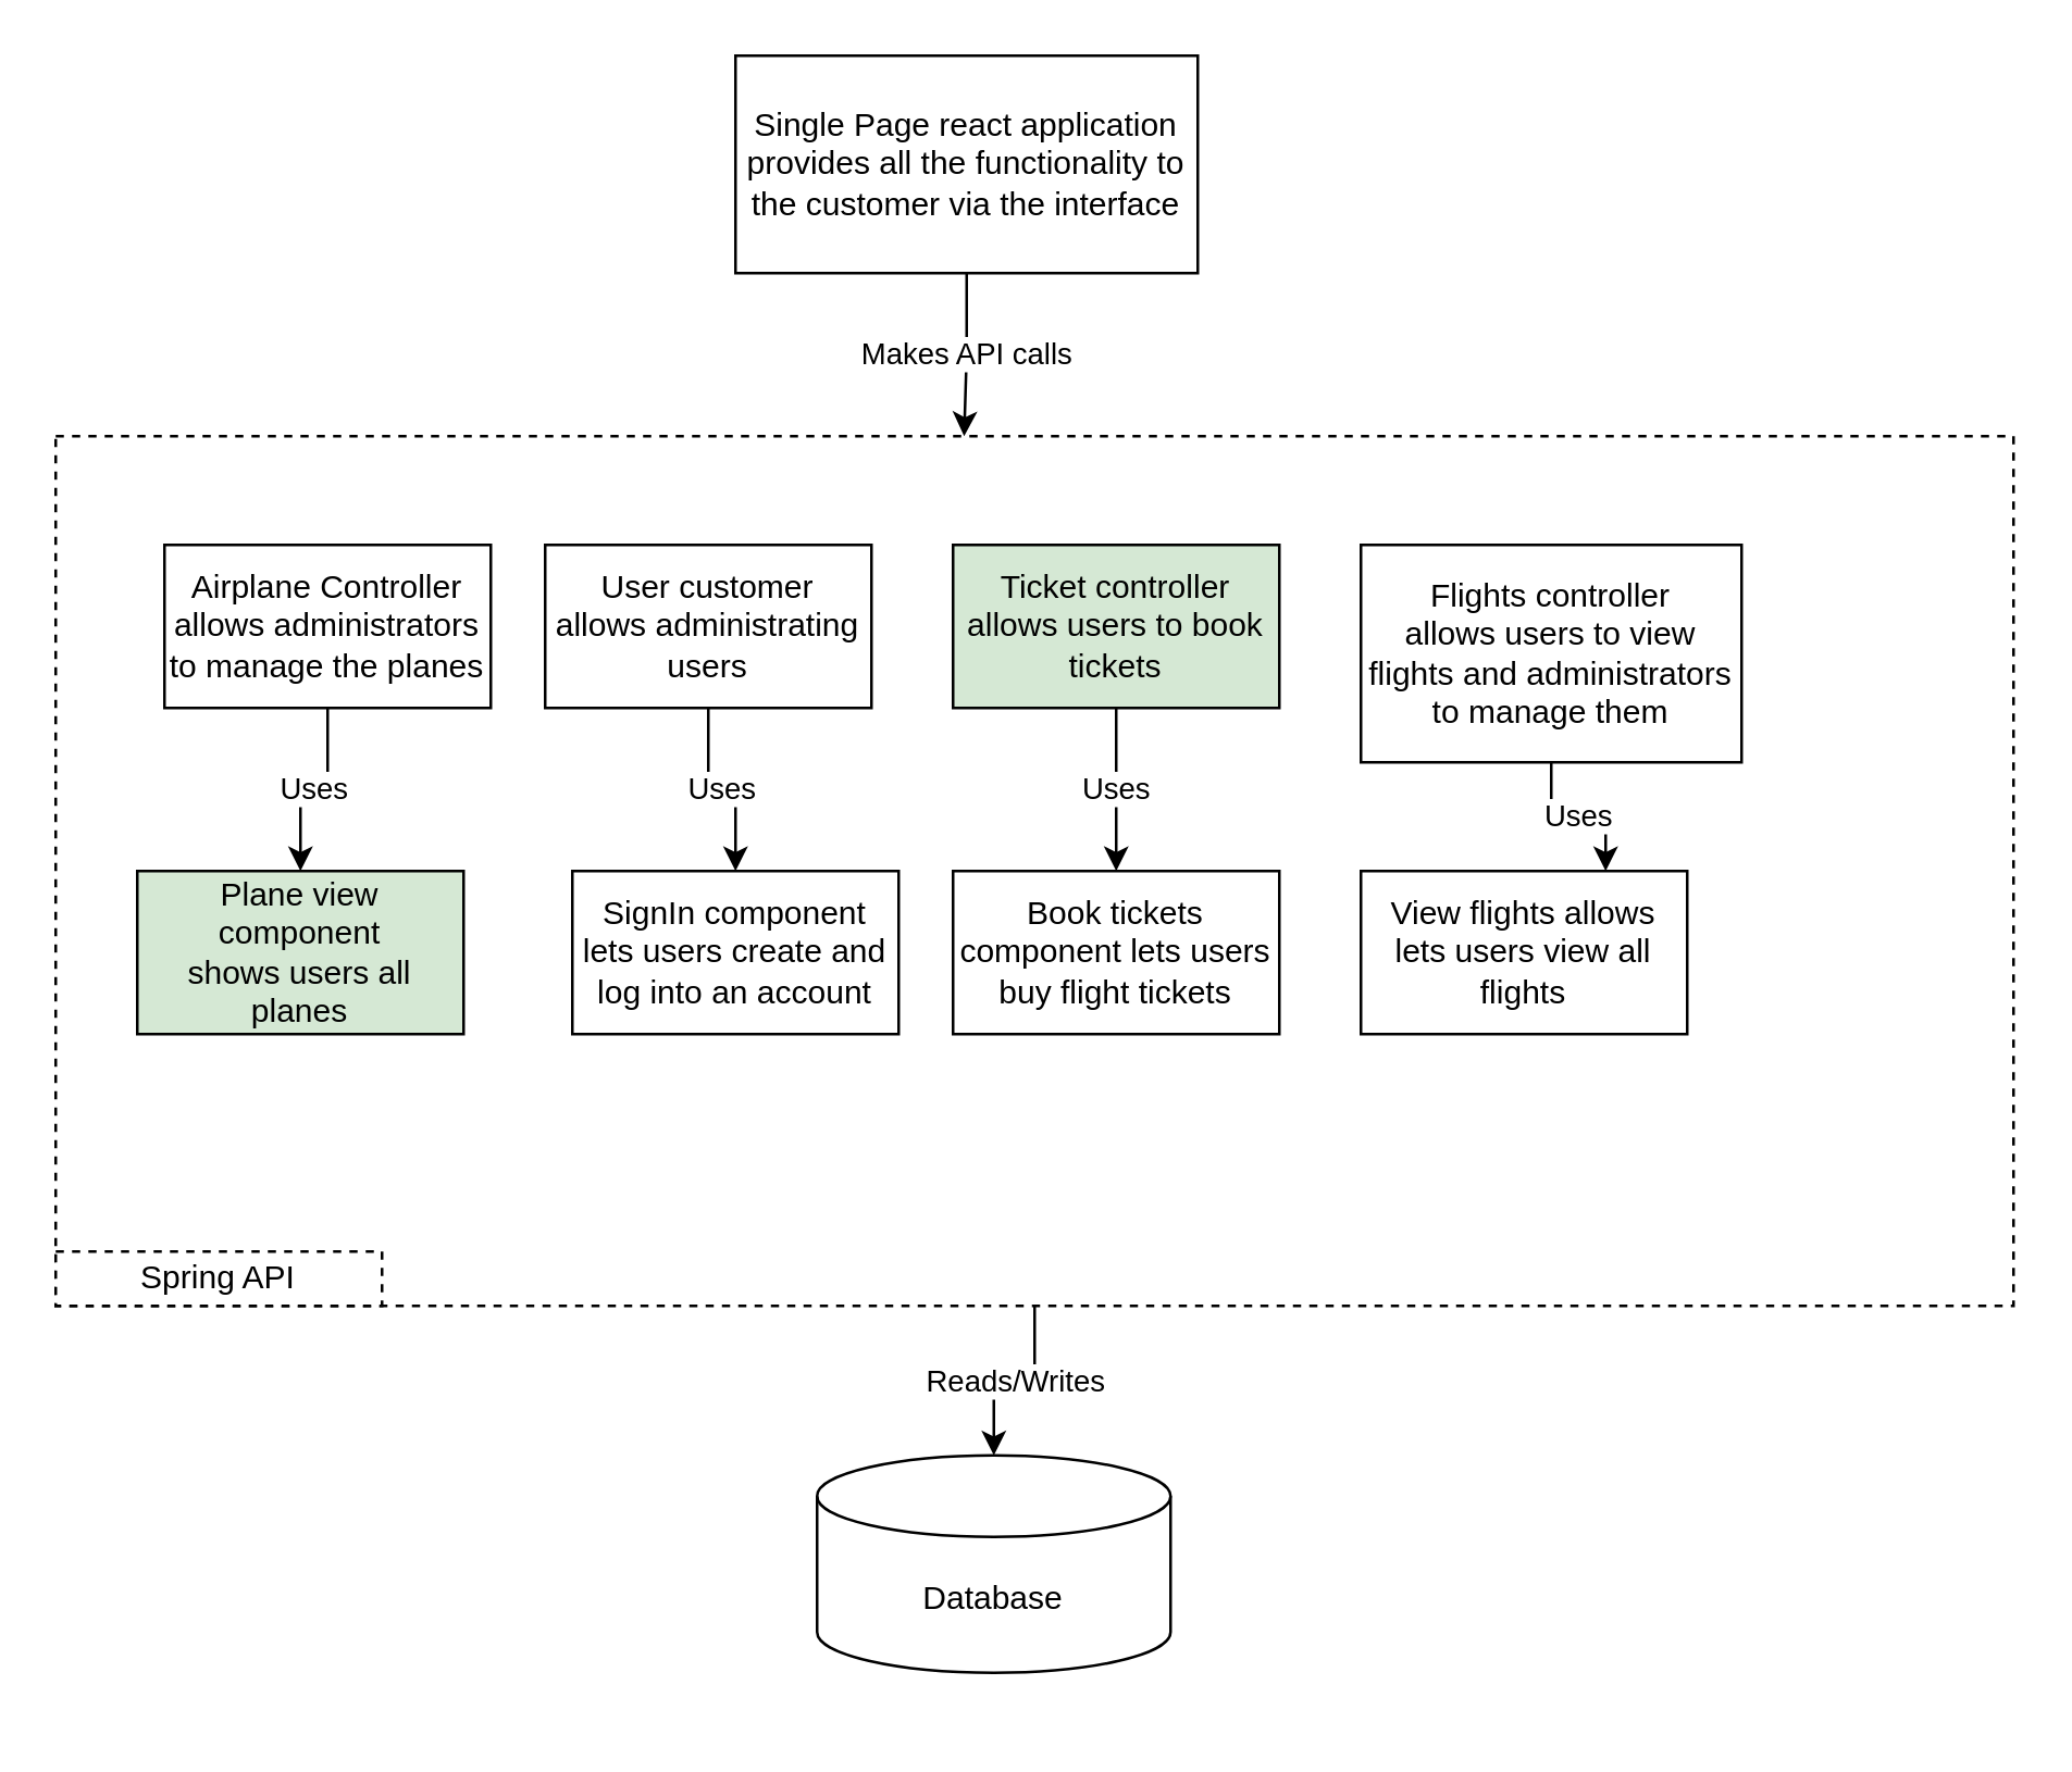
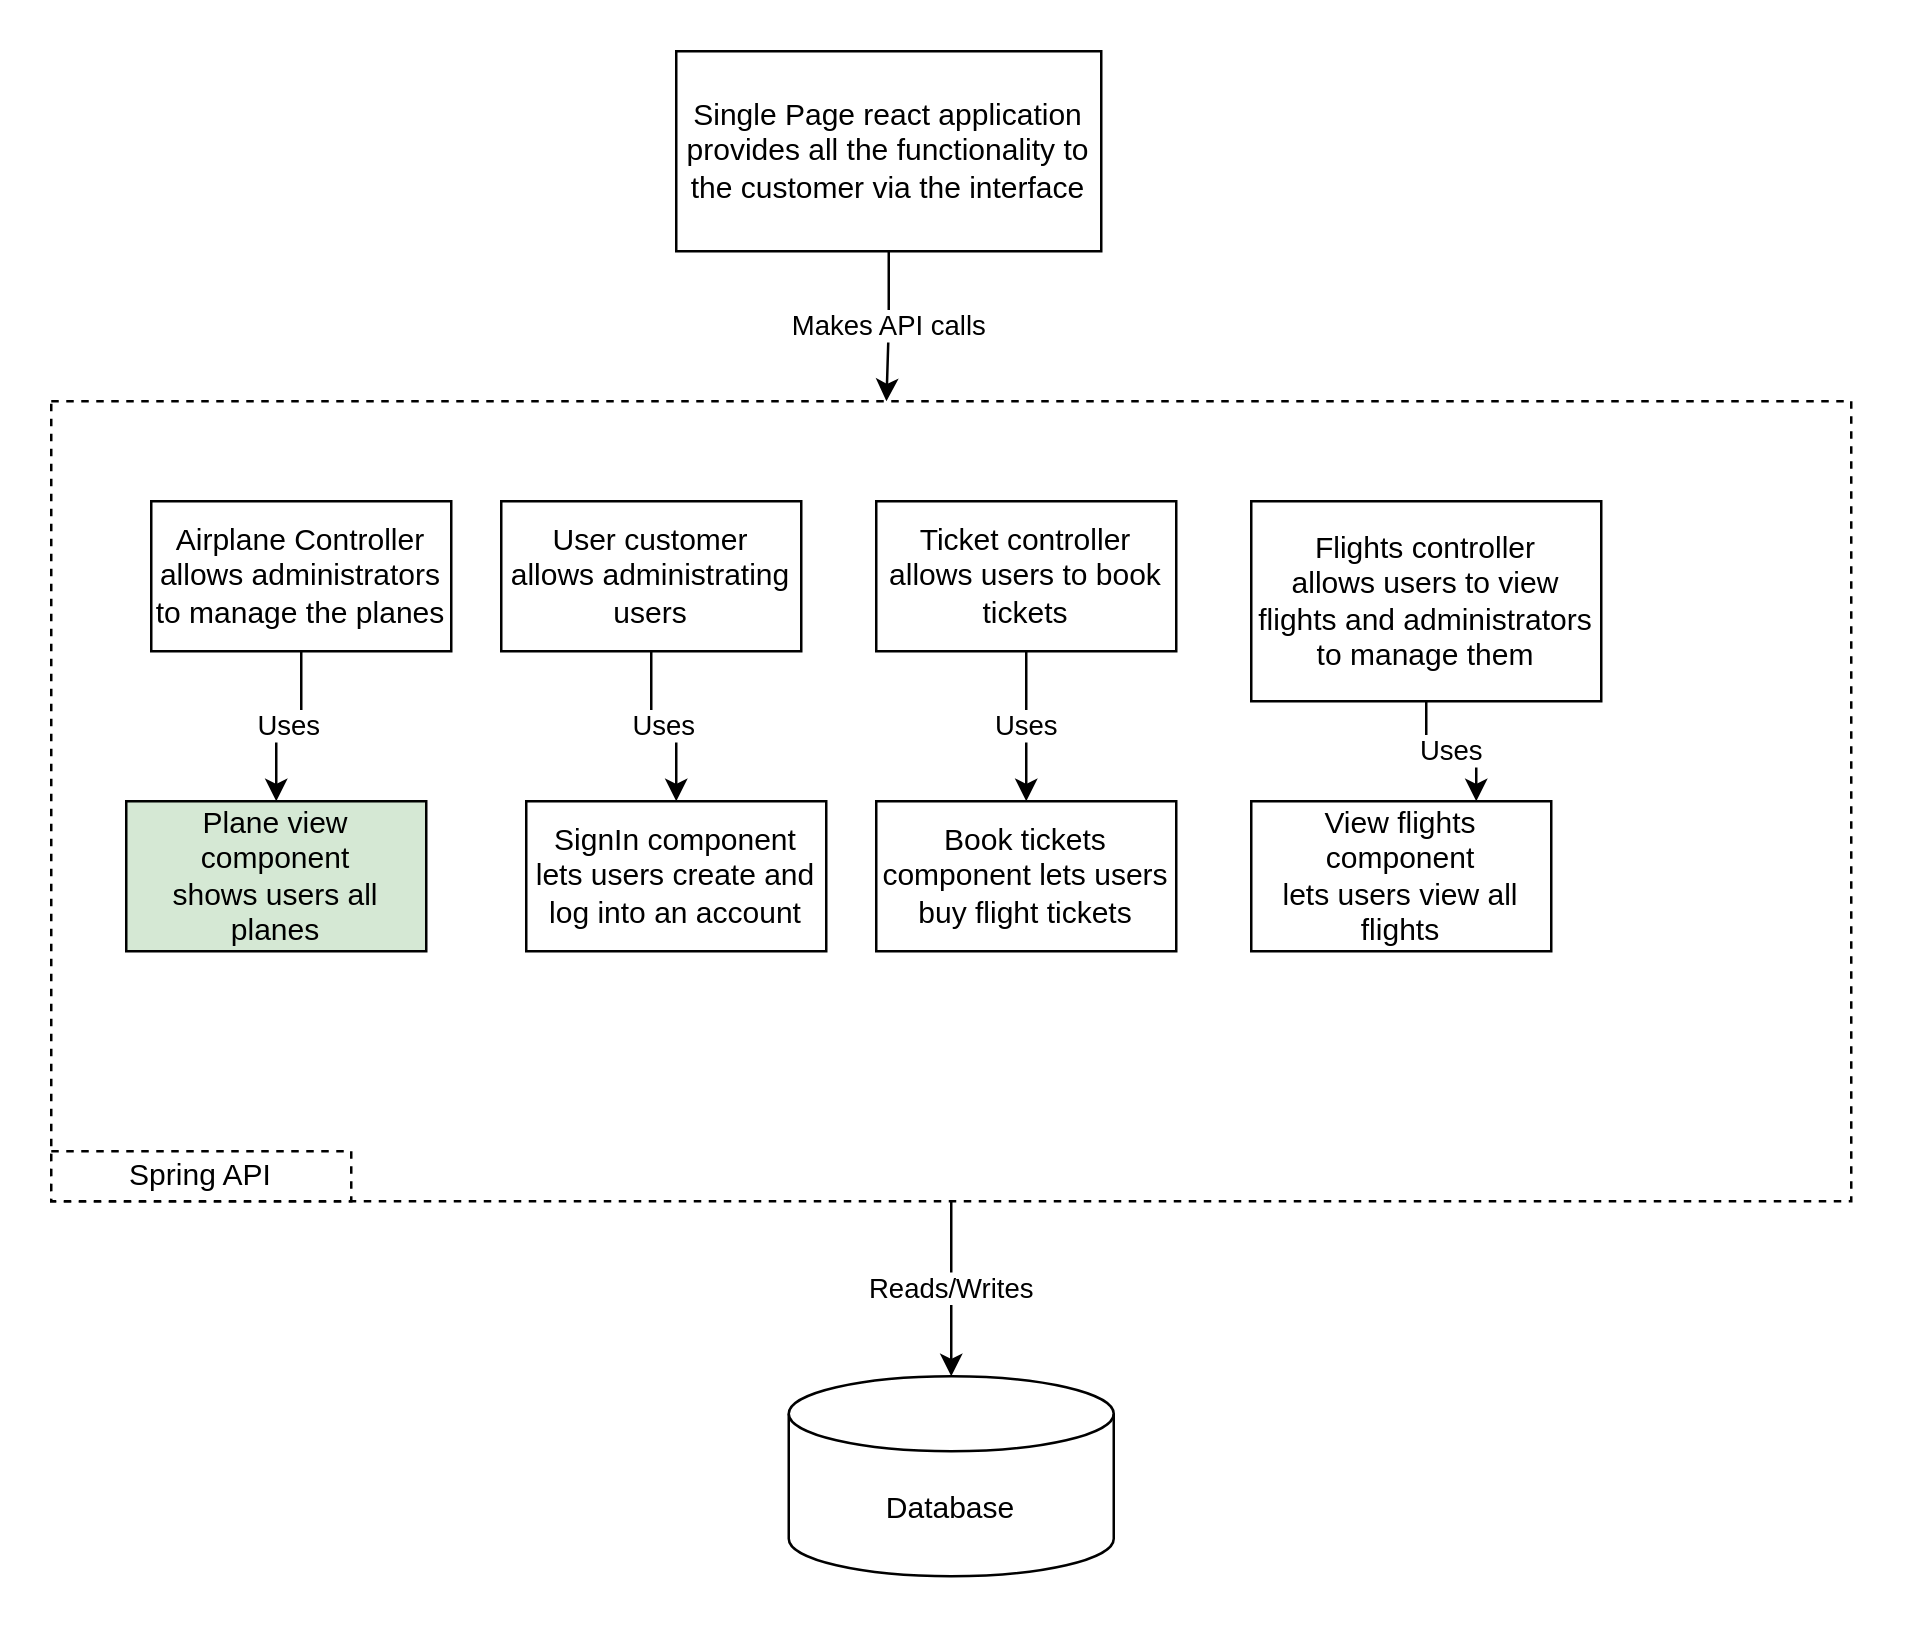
  <mxCell id="0" />
  <mxCell id="1" parent="0" />
  <mxCell id="2" value="Makes API calls" style="edgeStyle=orthogonalEdgeStyle;rounded=0;orthogonalLoop=1;jettySize=auto;html=1;entryX=0.464;entryY=0;entryDx=0;entryDy=0;entryPerimeter=0;" edge="1" parent="1" source="3" target="5"><mxGeometry relative="1" as="geometry" /></mxCell>
  <mxCell id="3" value="Single Page react application provides all the functionality to the customer via the interface" style="rounded=0;whiteSpace=wrap;html=1;" vertex="1" parent="1"><mxGeometry x="270" y="20" width="170" height="80" as="geometry" /></mxCell>
  <mxCell id="4" value="Reads/Writes" style="edgeStyle=orthogonalEdgeStyle;rounded=0;orthogonalLoop=1;jettySize=auto;html=1;" edge="1" parent="1" source="5" target="15"><mxGeometry relative="1" as="geometry"><mxPoint x="380" y="520" as="targetPoint" /></mxGeometry></mxCell>
  <mxCell id="5" value="" style="rounded=0;whiteSpace=wrap;html=1;fillColor=none;dashed=1;" vertex="1" parent="1"><mxGeometry x="20" y="160" width="720" height="320" as="geometry" /></mxCell>
  <mxCell id="6" value="Spring API" style="rounded=0;whiteSpace=wrap;html=1;dashed=1;" vertex="1" parent="1"><mxGeometry x="20" y="460" width="120" height="20" as="geometry" /></mxCell>
  <mxCell id="7" value="Uses" style="edgeStyle=orthogonalEdgeStyle;rounded=0;orthogonalLoop=1;jettySize=auto;html=1;entryX=0.5;entryY=0;entryDx=0;entryDy=0;" edge="1" parent="1" source="8" target="18"><mxGeometry relative="1" as="geometry" /></mxCell>
  <mxCell id="8" value="Airplane Controller&lt;br&gt;allows administrators to manage the planes" style="rounded=0;whiteSpace=wrap;html=1;strokeColor=#000000;fillColor=#ffffff;" vertex="1" parent="1"><mxGeometry x="60" y="200" width="120" height="60" as="geometry" /></mxCell>
  <mxCell id="9" value="Uses" style="edgeStyle=orthogonalEdgeStyle;rounded=0;orthogonalLoop=1;jettySize=auto;html=1;" edge="1" parent="1" source="10" target="16"><mxGeometry relative="1" as="geometry" /></mxCell>
  <mxCell id="10" value="User customer&lt;br&gt;allows administrating users" style="rounded=0;whiteSpace=wrap;html=1;strokeColor=#000000;fillColor=#ffffff;" vertex="1" parent="1"><mxGeometry x="200" y="200" width="120" height="60" as="geometry" /></mxCell>
  <mxCell id="11" value="Uses" style="edgeStyle=orthogonalEdgeStyle;rounded=0;orthogonalLoop=1;jettySize=auto;html=1;" edge="1" parent="1" source="12" target="19"><mxGeometry relative="1" as="geometry" /></mxCell>
- <mxCell id="12" value="Ticket controller&lt;br&gt;allows users to book tickets" style="rounded=0;whiteSpace=wrap;html=1;strokeColor=#000000;fillColor=#d5e8d4;" vertex="1" parent="1"><mxGeometry x="350" y="200" width="120" height="60" as="geometry" /></mxCell>
+ <mxCell id="12" value="Ticket controller&lt;br&gt;allows users to book tickets" style="rounded=0;whiteSpace=wrap;html=1;strokeColor=#000000;fillColor=#ffffff;" vertex="1" parent="1"><mxGeometry x="350" y="200" width="120" height="60" as="geometry" /></mxCell>
  <mxCell id="13" value="Uses" style="edgeStyle=orthogonalEdgeStyle;rounded=0;orthogonalLoop=1;jettySize=auto;html=1;entryX=0.75;entryY=0;entryDx=0;entryDy=0;" edge="1" parent="1" source="14" target="17"><mxGeometry relative="1" as="geometry" /></mxCell>
  <mxCell id="14" value="Flights controller&lt;br&gt;allows users to view flights and administrators to manage them" style="rounded=0;whiteSpace=wrap;html=1;strokeColor=#000000;fillColor=#ffffff;" vertex="1" parent="1"><mxGeometry x="500" y="200" width="140" height="80" as="geometry" /></mxCell>
- <mxCell id="15" value="Database" style="shape=cylinder3;whiteSpace=wrap;html=1;boundedLbl=1;backgroundOutline=1;size=15;" vertex="1" parent="1"><mxGeometry x="300" y="535" width="130" height="80" as="geometry" /></mxCell>
+ <mxCell id="15" value="Database" style="shape=cylinder3;whiteSpace=wrap;html=1;boundedLbl=1;backgroundOutline=1;size=15;" vertex="1" parent="1"><mxGeometry x="315" y="550" width="130" height="80" as="geometry" /></mxCell>
  <mxCell id="16" value="SignIn component&lt;br&gt;lets users create and log into an account" style="rounded=0;whiteSpace=wrap;html=1;strokeColor=#000000;fillColor=#ffffff;" vertex="1" parent="1"><mxGeometry x="210" y="320" width="120" height="60" as="geometry" /></mxCell>
- <mxCell id="17" value="View flights allows&lt;br&gt;lets users view all flights" style="rounded=0;whiteSpace=wrap;html=1;strokeColor=#000000;fillColor=#ffffff;" vertex="1" parent="1"><mxGeometry x="500" y="320" width="120" height="60" as="geometry" /></mxCell>
+ <mxCell id="17" value="View flights component&lt;br&gt;lets users view all flights" style="rounded=0;whiteSpace=wrap;html=1;strokeColor=#000000;fillColor=#ffffff;" vertex="1" parent="1"><mxGeometry x="500" y="320" width="120" height="60" as="geometry" /></mxCell>
  <mxCell id="18" value="Plane view component&lt;br&gt;shows users all planes" style="rounded=0;whiteSpace=wrap;html=1;strokeColor=#000000;fillColor=#d5e8d4;" vertex="1" parent="1"><mxGeometry x="50" y="320" width="120" height="60" as="geometry" /></mxCell>
  <mxCell id="19" value="Book tickets component lets users buy flight tickets" style="rounded=0;whiteSpace=wrap;html=1;strokeColor=#000000;fillColor=#ffffff;" vertex="1" parent="1"><mxGeometry x="350" y="320" width="120" height="60" as="geometry" /></mxCell>
